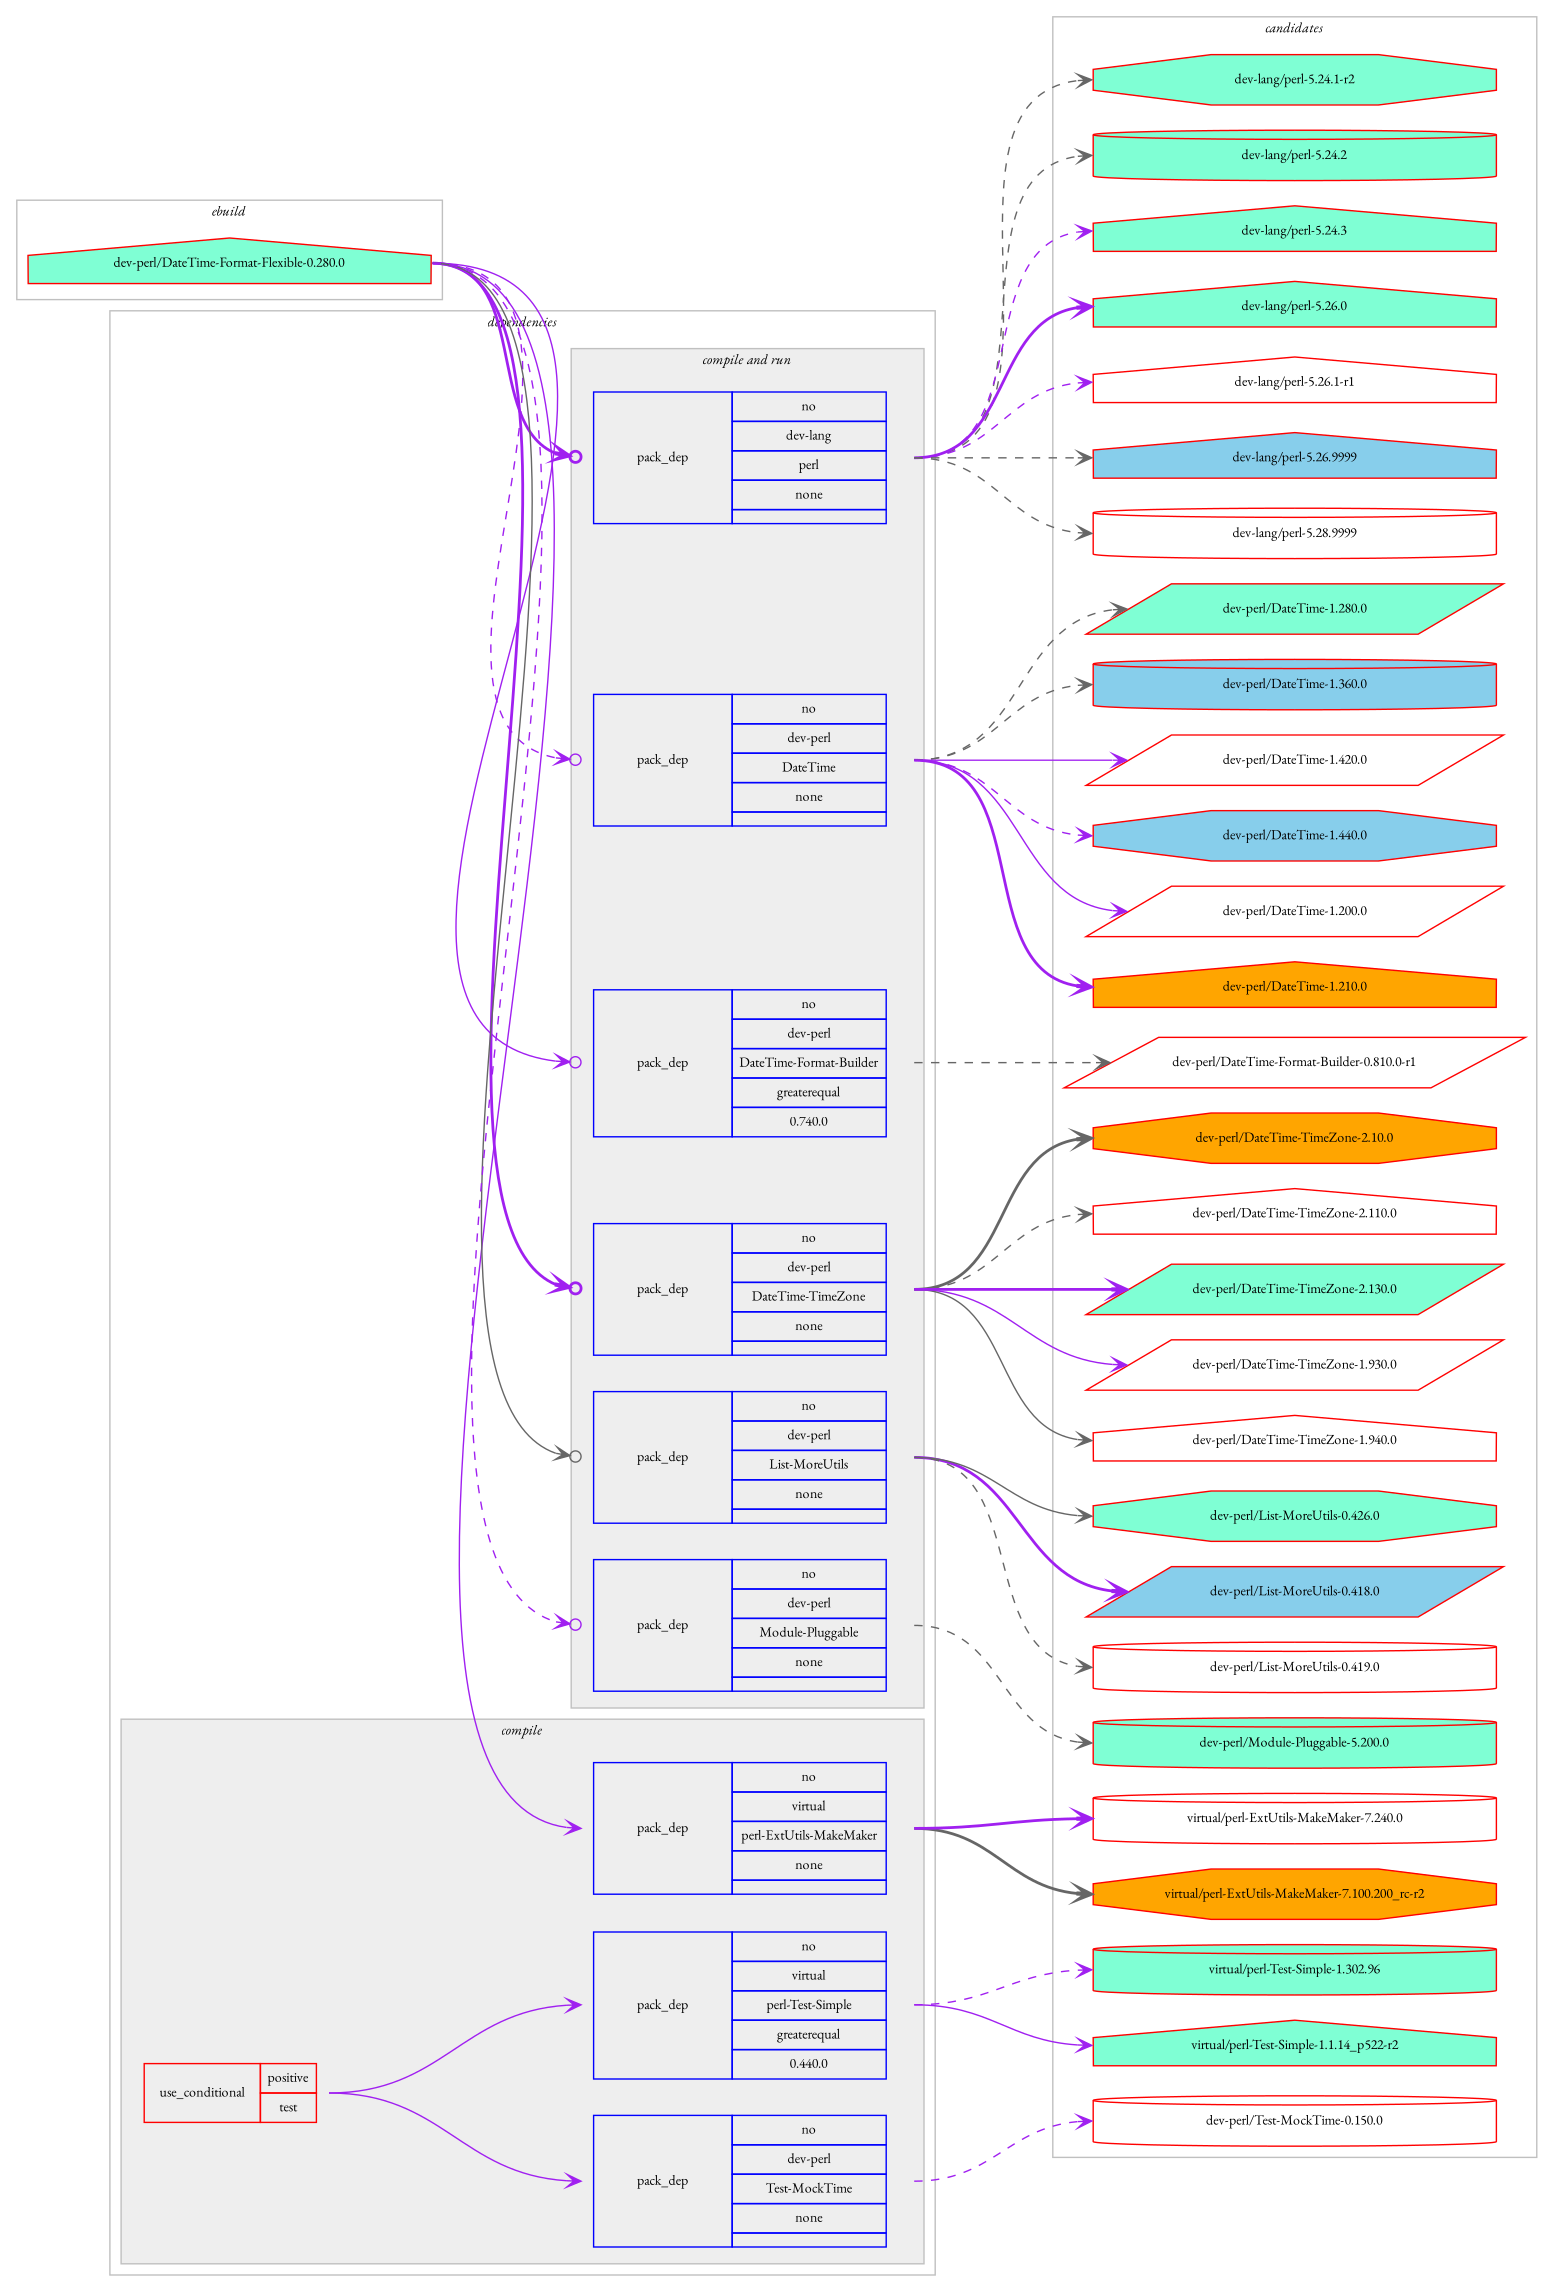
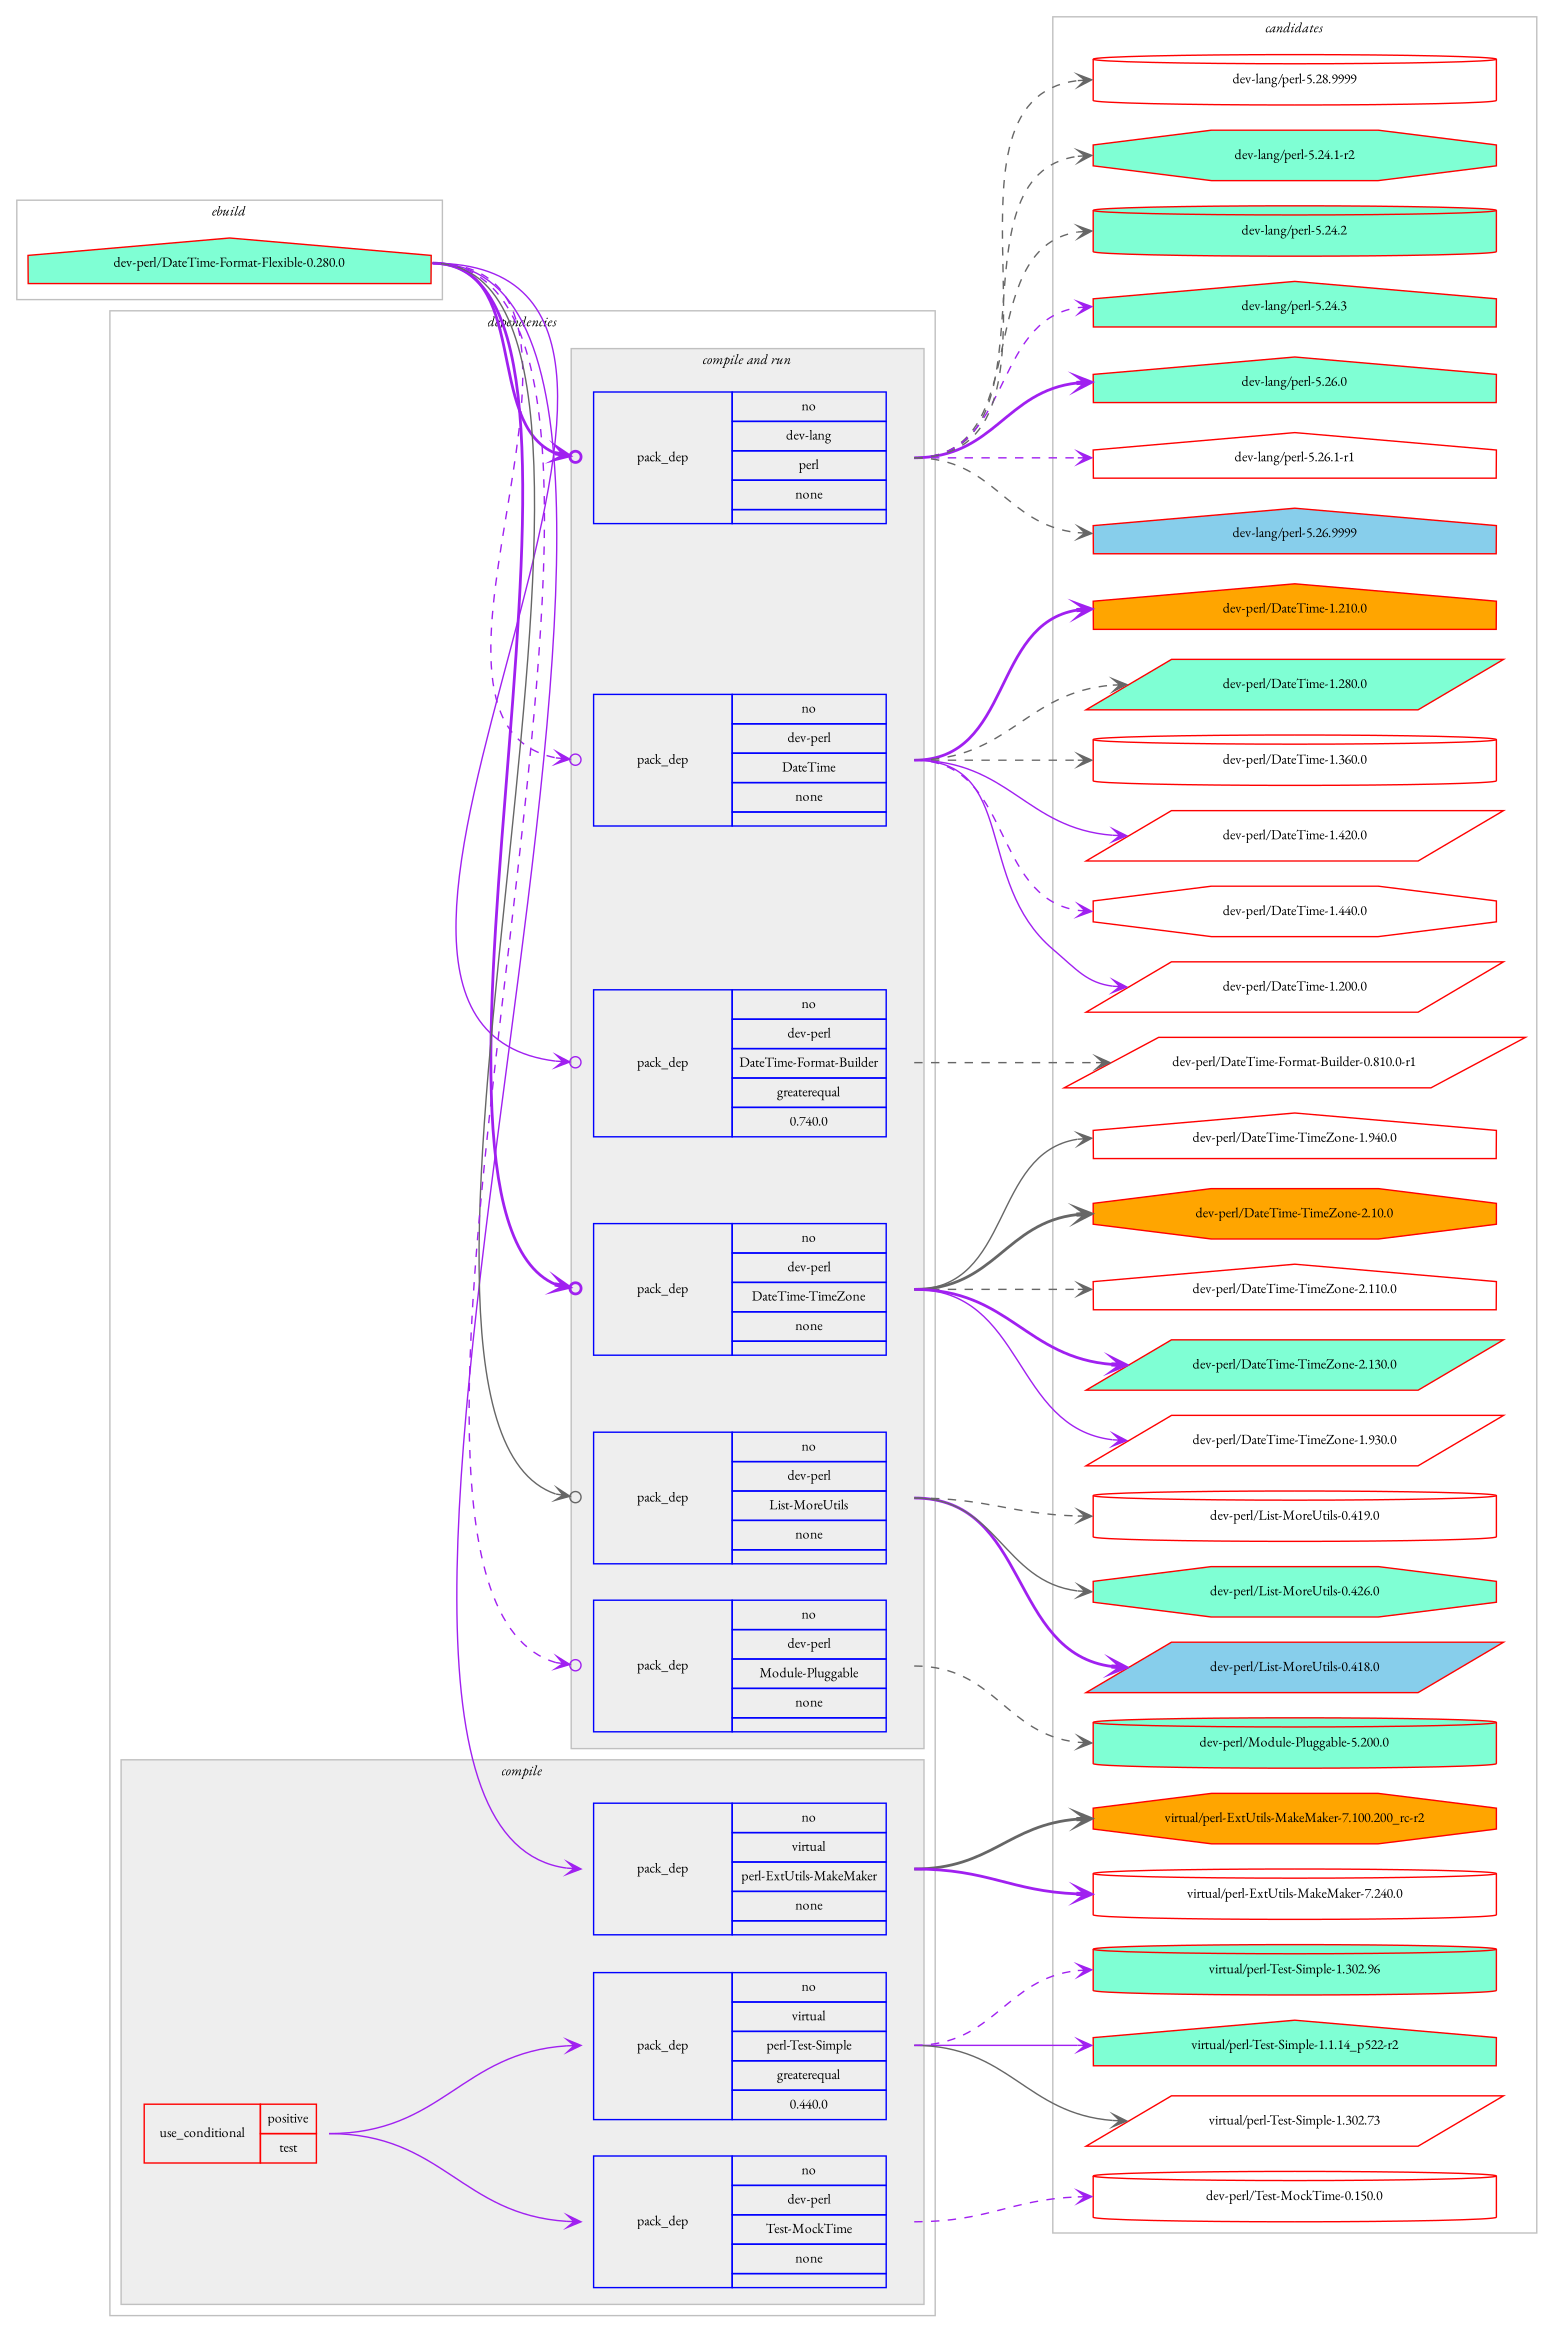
  digraph {
    compound=true
    concentrate=true
    fontname="EB Garamond"
    fontsize=10
    newrank=true
    rankdir=LR
    ranksep=1.5
    node [color=red fillcolor=white fontname="EB Garamond" fontsize=10 shape=none style=filled]
    edge [arrowhead=vee color=purple fontname="EB Garamond" headport=w style=dashed tailport=e weight=100]
    n1 [fillcolor=aquamarine label="dev-perl/DateTime-Format-Flexible-0.280.0" shape=house width=4]
    n2 [color=blue label=<<TABLE BORDER="0" CELLBORDER="1" CELLSPACING="0" CELLPADDING="4" WIDTH="220"><TR><TD ROWSPAN="6" CELLPADDING="30">pack_dep</TD></TR><TR><TD WIDTH="110">no</TD></TR><TR><TD>dev-perl</TD></TR><TR><TD>Test-MockTime</TD></TR><TR><TD>none</TD></TR><TR><TD></TD></TR></TABLE>> fillcolor="" style=""]
    n3 [color=blue label=<<TABLE BORDER="0" CELLBORDER="1" CELLSPACING="0" CELLPADDING="4" WIDTH="220"><TR><TD ROWSPAN="6" CELLPADDING="30">pack_dep</TD></TR><TR><TD WIDTH="110">no</TD></TR><TR><TD>virtual</TD></TR><TR><TD>perl-Test-Simple</TD></TR><TR><TD>greaterequal</TD></TR><TR><TD>0.440.0</TD></TR></TABLE>> fillcolor="" style=""]
    n4 [label=<<TABLE BORDER="0" CELLBORDER="1" CELLSPACING="0" CELLPADDING="4"><TR><TD ROWSPAN="3" CELLPADDING="10">use_conditional</TD></TR><TR><TD>positive</TD></TR><TR><TD>test</TD></TR></TABLE>> fillcolor="" style=""]
    n5 [color=blue label=<<TABLE BORDER="0" CELLBORDER="1" CELLSPACING="0" CELLPADDING="4" WIDTH="220"><TR><TD ROWSPAN="6" CELLPADDING="30">pack_dep</TD></TR><TR><TD WIDTH="110">no</TD></TR><TR><TD>virtual</TD></TR><TR><TD>perl-ExtUtils-MakeMaker</TD></TR><TR><TD>none</TD></TR><TR><TD></TD></TR></TABLE>> fillcolor="" style=""]
    n6 [color=blue label=<<TABLE BORDER="0" CELLBORDER="1" CELLSPACING="0" CELLPADDING="4" WIDTH="220"><TR><TD ROWSPAN="6" CELLPADDING="30">pack_dep</TD></TR><TR><TD WIDTH="110">no</TD></TR><TR><TD>dev-lang</TD></TR><TR><TD>perl</TD></TR><TR><TD>none</TD></TR><TR><TD></TD></TR></TABLE>> fillcolor="" style=""]
    n7 [color=blue label=<<TABLE BORDER="0" CELLBORDER="1" CELLSPACING="0" CELLPADDING="4" WIDTH="220"><TR><TD ROWSPAN="6" CELLPADDING="30">pack_dep</TD></TR><TR><TD WIDTH="110">no</TD></TR><TR><TD>dev-perl</TD></TR><TR><TD>DateTime</TD></TR><TR><TD>none</TD></TR><TR><TD></TD></TR></TABLE>> fillcolor="" style=""]
    n8 [color=blue label=<<TABLE BORDER="0" CELLBORDER="1" CELLSPACING="0" CELLPADDING="4" WIDTH="220"><TR><TD ROWSPAN="6" CELLPADDING="30">pack_dep</TD></TR><TR><TD WIDTH="110">no</TD></TR><TR><TD>dev-perl</TD></TR><TR><TD>DateTime-Format-Builder</TD></TR><TR><TD>greaterequal</TD></TR><TR><TD>0.740.0</TD></TR></TABLE>> fillcolor="" style=""]
    n9 [color=blue label=<<TABLE BORDER="0" CELLBORDER="1" CELLSPACING="0" CELLPADDING="4" WIDTH="220"><TR><TD ROWSPAN="6" CELLPADDING="30">pack_dep</TD></TR><TR><TD WIDTH="110">no</TD></TR><TR><TD>dev-perl</TD></TR><TR><TD>DateTime-TimeZone</TD></TR><TR><TD>none</TD></TR><TR><TD></TD></TR></TABLE>> fillcolor="" style=""]
    n10 [color=blue label=<<TABLE BORDER="0" CELLBORDER="1" CELLSPACING="0" CELLPADDING="4" WIDTH="220"><TR><TD ROWSPAN="6" CELLPADDING="30">pack_dep</TD></TR><TR><TD WIDTH="110">no</TD></TR><TR><TD>dev-perl</TD></TR><TR><TD>List-MoreUtils</TD></TR><TR><TD>none</TD></TR><TR><TD></TD></TR></TABLE>> fillcolor="" style=""]
    n11 [color=blue label=<<TABLE BORDER="0" CELLBORDER="1" CELLSPACING="0" CELLPADDING="4" WIDTH="220"><TR><TD ROWSPAN="6" CELLPADDING="30">pack_dep</TD></TR><TR><TD WIDTH="110">no</TD></TR><TR><TD>dev-perl</TD></TR><TR><TD>Module-Pluggable</TD></TR><TR><TD>none</TD></TR><TR><TD></TD></TR></TABLE>> fillcolor="" style=""]
    n12 [label="dev-perl/Test-MockTime-0.150.0" shape=cylinder width=4]
    n13 [fillcolor=aquamarine label="virtual/perl-Test-Simple-1.1.14_p522-r2" shape=house width=4]
+   n14 [label="virtual/perl-Test-Simple-1.302.73" shape=parallelogram width=4]
    n15 [fillcolor=aquamarine label="virtual/perl-Test-Simple-1.302.96" shape=cylinder width=4]
    n16 [fillcolor=orange label="virtual/perl-ExtUtils-MakeMaker-7.100.200_rc-r2" shape=octagon width=4]
    n17 [label="virtual/perl-ExtUtils-MakeMaker-7.240.0" shape=cylinder width=4]
    n18 [fillcolor=aquamarine label="dev-lang/perl-5.24.1-r2" shape=octagon width=4]
    n19 [fillcolor=aquamarine label="dev-lang/perl-5.24.2" shape=cylinder width=4]
    n20 [fillcolor=aquamarine label="dev-lang/perl-5.24.3" shape=house width=4]
    n21 [fillcolor=aquamarine label="dev-lang/perl-5.26.0" shape=house width=4]
    n22 [label="dev-lang/perl-5.26.1-r1" shape=house width=4]
    n23 [fillcolor=skyblue label="dev-lang/perl-5.26.9999" shape=house width=4]
    n24 [label="dev-lang/perl-5.28.9999" shape=cylinder width=4]
    n25 [label="dev-perl/DateTime-1.200.0" shape=parallelogram width=4]
    n26 [fillcolor=orange label="dev-perl/DateTime-1.210.0" shape=house width=4]
    n27 [fillcolor=aquamarine label="dev-perl/DateTime-1.280.0" shape=parallelogram width=4]
-   n28 [fillcolor=skyblue label="dev-perl/DateTime-1.360.0" shape=cylinder width=4]
+   n28 [label="dev-perl/DateTime-1.360.0" shape=cylinder width=4]
    n29 [label="dev-perl/DateTime-1.420.0" shape=parallelogram width=4]
-   n30 [fillcolor=skyblue label="dev-perl/DateTime-1.440.0" shape=octagon width=4]
+   n30 [label="dev-perl/DateTime-1.440.0" shape=octagon width=4]
    n31 [label="dev-perl/DateTime-Format-Builder-0.810.0-r1" shape=parallelogram width=4]
    n32 [label="dev-perl/DateTime-TimeZone-1.930.0" shape=parallelogram width=4]
    n33 [label="dev-perl/DateTime-TimeZone-1.940.0" shape=house width=4]
    n34 [fillcolor=orange label="dev-perl/DateTime-TimeZone-2.10.0" shape=octagon width=4]
    n35 [label="dev-perl/DateTime-TimeZone-2.110.0" shape=house width=4]
    n36 [fillcolor=aquamarine label="dev-perl/DateTime-TimeZone-2.130.0" shape=parallelogram width=4]
    n37 [fillcolor=skyblue label="dev-perl/List-MoreUtils-0.418.0" shape=parallelogram width=4]
    n38 [label="dev-perl/List-MoreUtils-0.419.0" shape=cylinder width=4]
    n39 [fillcolor=aquamarine label="dev-perl/List-MoreUtils-0.426.0" shape=octagon width=4]
    n40 [fillcolor=aquamarine label="dev-perl/Module-Pluggable-5.200.0" shape=cylinder width=4]
    subgraph cluster_1 {
      color=gray
      label=<<i>dependencies</i>>
      subgraph cluster_2 {
        color=gray
        fillcolor="#eeeeee"
        label=<<i>compile</i>>
        style=filled
        subgraph sub_3 {
          color=gray
          fillcolor="#eeeeee"
          label=<<i>compile</i>>
          style=filled
          n4
          subgraph sub_4 {
            color=gray
            fillcolor="#eeeeee"
            label=<<i>compile</i>>
            style=filled
            n2
          }
          subgraph sub_5 {
            color=gray
            fillcolor="#eeeeee"
            label=<<i>compile</i>>
            style=filled
            n3
          }
        }
        subgraph sub_6 {
          color=gray
          fillcolor="#eeeeee"
          label=<<i>compile</i>>
          style=filled
          n5
        }
      }
      subgraph cluster_7 {
        color=gray
        fillcolor="#eeeeee"
        label=<<i>compile and run</i>>
        style=filled
        subgraph sub_8 {
          color=gray
          fillcolor="#eeeeee"
          label=<<i>compile and run</i>>
          style=filled
          n6
        }
        subgraph sub_9 {
          color=gray
          fillcolor="#eeeeee"
          label=<<i>compile and run</i>>
          style=filled
          n7
        }
        subgraph sub_10 {
          color=gray
          fillcolor="#eeeeee"
          label=<<i>compile and run</i>>
          style=filled
          n8
        }
        subgraph sub_11 {
          color=gray
          fillcolor="#eeeeee"
          label=<<i>compile and run</i>>
          style=filled
          n9
        }
        subgraph sub_12 {
          color=gray
          fillcolor="#eeeeee"
          label=<<i>compile and run</i>>
          style=filled
          n10
        }
        subgraph sub_13 {
          color=gray
          fillcolor="#eeeeee"
          label=<<i>compile and run</i>>
          style=filled
          n11
        }
      }
      subgraph cluster_14 {
        color=gray
        fillcolor="#eeeeee"
        label=<<i>run</i>>
        style=filled
      }
    }
    subgraph cluster_15 {
      color=gray
      label=<<i>ebuild</i>>
      rank=same
      n1
    }
    subgraph cluster_16 {
      color=gray
      label=<<i>candidates</i>>
      rank=same
      subgraph sub_17 {
        color=black
        label=<<i>candidates</i>>
        nodesep=1
        rank=same
        n12
      }
      subgraph sub_18 {
        color=black
        label=<<i>candidates</i>>
        nodesep=1
        rank=same
        n13
+       n14
        n15
      }
      subgraph sub_19 {
        color=black
        label=<<i>candidates</i>>
        nodesep=1
        rank=same
        n16
        n17
      }
      subgraph sub_20 {
        color=black
        label=<<i>candidates</i>>
        nodesep=1
        rank=same
        n18
        n19
        n20
        n21
        n22
        n23
        n24
      }
      subgraph sub_21 {
        color=black
        label=<<i>candidates</i>>
        nodesep=1
        rank=same
        n25
        n26
        n27
        n28
        n29
        n30
      }
      subgraph sub_22 {
        color=black
        label=<<i>candidates</i>>
        nodesep=1
        rank=same
        n31
      }
      subgraph sub_23 {
        color=black
        label=<<i>candidates</i>>
        nodesep=1
        rank=same
        n32
        n33
        n34
        n35
        n36
      }
      subgraph sub_24 {
        color=black
        label=<<i>candidates</i>>
        nodesep=1
        rank=same
        n37
        n38
        n39
      }
      subgraph sub_25 {
        color=black
        label=<<i>candidates</i>>
        nodesep=1
        rank=same
        n40
      }
    }
    n1 -> n5 [style=solid weight=20]
    n1 -> n6 [arrowhead=odotvee style=bold weight=20]
    n1 -> n7 [arrowhead=odotvee weight=20]
    n1 -> n8 [arrowhead=odotvee style=solid weight=20]
    n1 -> n9 [arrowhead=odotvee style=bold weight=20]
    n1 -> n10 [arrowhead=odotvee color=gray40 style=solid weight=20]
    n1 -> n11 [arrowhead=odotvee weight=20]
    n2 -> n12
    n3 -> n13 [style=solid]
+   n3 -> n14 [color=gray40 style=solid]
    n3 -> n15
    n4 -> n2 [style=solid weight=20]
    n4 -> n3 [style=solid weight=20]
    n5 -> n16 [color=gray40 style=bold]
    n5 -> n17 [style=bold]
    n6 -> n18 [color=gray40]
    n6 -> n19 [color=gray40]
    n6 -> n20
    n6 -> n21 [style=bold]
    n6 -> n22
    n6 -> n23 [color=gray40]
    n6 -> n24 [color=gray40]
    n7 -> n25 [style=solid]
    n7 -> n26 [style=bold]
    n7 -> n27 [color=gray40]
    n7 -> n28 [color=gray40]
    n7 -> n29 [style=solid]
    n7 -> n30
    n8 -> n31 [color=gray40]
    n9 -> n32 [style=solid]
    n9 -> n33 [color=gray40 style=solid]
    n9 -> n34 [color=gray40 style=bold]
    n9 -> n35 [color=gray40]
    n9 -> n36 [style=bold]
    n10 -> n37 [style=bold]
    n10 -> n38 [color=gray40]
    n10 -> n39 [color=gray40 style=solid]
    n11 -> n40 [color=gray40]
  }
